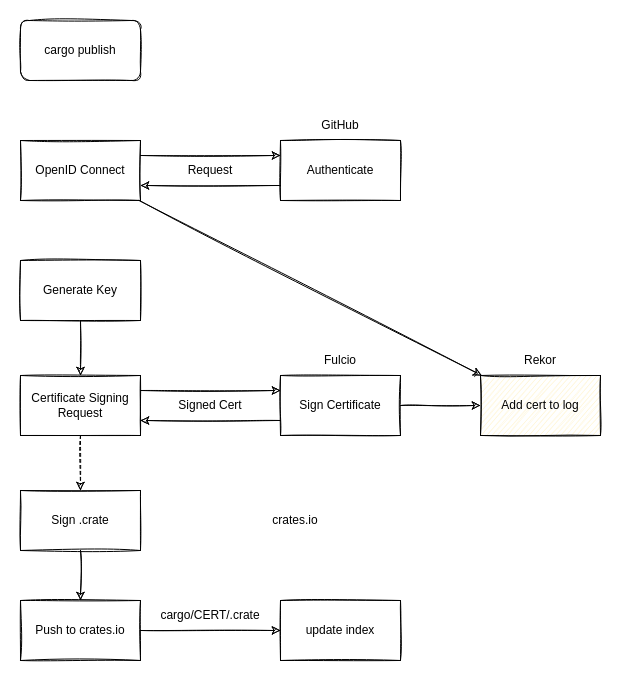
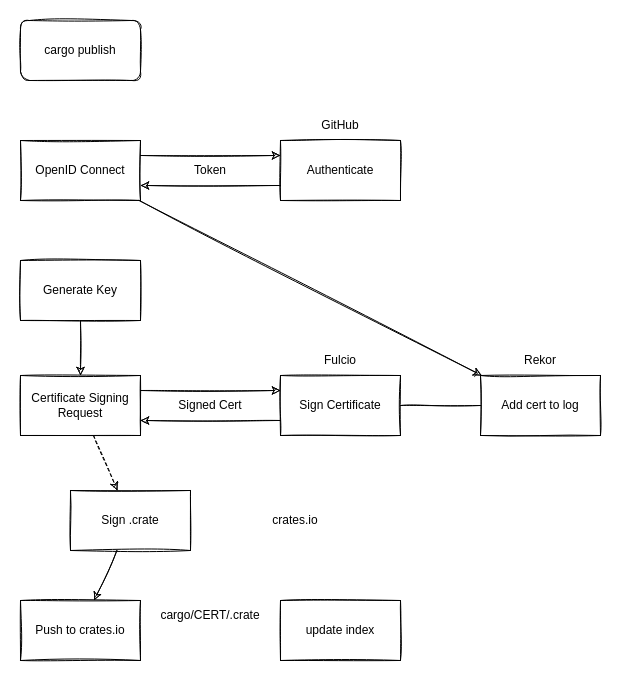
  <mxCell id="0" />
  <mxCell id="1" parent="0" />
  <mxCell id="2" value="cargo publish" style="whiteSpace=wrap;html=1;sketch=1;rounded=1;" vertex="1" parent="1"><mxGeometry x="20" y="20" width="120" height="60" as="geometry" /></mxCell>
  <mxCell id="3" value="OpenID Connect" style="rounded=0;whiteSpace=wrap;html=1;sketch=1;" vertex="1" parent="1"><mxGeometry x="20" y="140" width="120" height="60" as="geometry" /></mxCell>
  <mxCell id="4" value="Certificate Signing Request" style="rounded=0;whiteSpace=wrap;html=1;sketch=1;" vertex="1" parent="1"><mxGeometry x="20" y="375" width="120" height="60" as="geometry" /></mxCell>
  <mxCell id="5" value="Sign Certificate" style="rounded=0;whiteSpace=wrap;html=1;sketch=1;" vertex="1" parent="1"><mxGeometry x="280" y="375" width="120" height="60" as="geometry" /></mxCell>
- <mxCell id="6" value="Add cert to log" style="rounded=0;whiteSpace=wrap;html=1;sketch=1;fillColor=#fff2cc;" vertex="1" parent="1"><mxGeometry x="480" y="375" width="120" height="60" as="geometry" /></mxCell>
+ <mxCell id="6" value="Add cert to log" style="rounded=0;whiteSpace=wrap;html=1;sketch=1;" vertex="1" parent="1"><mxGeometry x="480" y="375" width="120" height="60" as="geometry" /></mxCell>
  <mxCell id="7" value="Authenticate" style="rounded=0;whiteSpace=wrap;html=1;sketch=1;" vertex="1" parent="1"><mxGeometry x="280" y="140" width="120" height="60" as="geometry" /></mxCell>
  <mxCell id="8" value="" style="endArrow=classic;html=1;rounded=0;sketch=1;exitX=1;exitY=0.25;exitDx=0;exitDy=0;entryX=0;entryY=0.25;entryDx=0;entryDy=0;" edge="1" parent="1" source="3" target="7"><mxGeometry width="50" height="50" relative="1" as="geometry"><mxPoint x="220" y="375" as="sourcePoint" /><mxPoint x="270" y="325" as="targetPoint" /></mxGeometry></mxCell>
  <mxCell id="9" value="" style="endArrow=classic;html=1;rounded=0;sketch=1;exitX=0;exitY=0.75;exitDx=0;exitDy=0;entryX=1;entryY=0.75;entryDx=0;entryDy=0;" edge="1" parent="1" source="7" target="3"><mxGeometry width="50" height="50" relative="1" as="geometry"><mxPoint x="190" y="389.5" as="sourcePoint" /><mxPoint x="270" y="389.5" as="targetPoint" /></mxGeometry></mxCell>
- <mxCell id="10" value="Request" style="text;html=1;strokeColor=none;fillColor=none;align=center;verticalAlign=middle;whiteSpace=wrap;rounded=0;sketch=1;" vertex="1" parent="1"><mxGeometry x="180" y="155" width="60" height="30" as="geometry" /></mxCell>
+ <mxCell id="10" value="Token" style="text;html=1;strokeColor=none;fillColor=none;align=center;verticalAlign=middle;whiteSpace=wrap;rounded=0;sketch=1;" vertex="1" parent="1"><mxGeometry x="180" y="155" width="60" height="30" as="geometry" /></mxCell>
  <mxCell id="11" value="GitHub" style="text;html=1;strokeColor=none;fillColor=none;align=center;verticalAlign=middle;whiteSpace=wrap;rounded=0;sketch=1;" vertex="1" parent="1"><mxGeometry x="310" y="110" width="60" height="30" as="geometry" /></mxCell>
- <mxCell id="12" value="Sign .crate" style="rounded=0;whiteSpace=wrap;html=1;sketch=1;" vertex="1" parent="1"><mxGeometry x="20" y="490" width="120" height="60" as="geometry" /></mxCell>
+ <mxCell id="12" value="Sign .crate" style="rounded=0;whiteSpace=wrap;html=1;sketch=1;" vertex="1" parent="1"><mxGeometry x="70" y="490" width="120" height="60" as="geometry" /></mxCell>
  <mxCell id="13" value="Push to crates.io" style="rounded=0;whiteSpace=wrap;html=1;sketch=1;" vertex="1" parent="1"><mxGeometry x="20" y="600" width="120" height="60" as="geometry" /></mxCell>
  <mxCell id="14" value="update index" style="rounded=0;whiteSpace=wrap;html=1;sketch=1;" vertex="1" parent="1"><mxGeometry x="280" y="600" width="120" height="60" as="geometry" /></mxCell>
  <mxCell id="15" value="crates.io" style="text;html=1;strokeColor=none;fillColor=none;align=center;verticalAlign=middle;whiteSpace=wrap;rounded=0;sketch=1;" vertex="1" parent="1"><mxGeometry x="265" y="505" width="60" height="30" as="geometry" /></mxCell>
  <mxCell id="16" value="" style="endArrow=classic;html=1;rounded=0;sketch=1;entryX=0;entryY=0.25;entryDx=0;entryDy=0;exitX=1;exitY=0.25;exitDx=0;exitDy=0;" edge="1" parent="1" target="5"><mxGeometry width="50" height="50" relative="1" as="geometry"><mxPoint x="140" y="390" as="sourcePoint" /><mxPoint x="-260" y="435" as="targetPoint" /></mxGeometry></mxCell>
  <mxCell id="17" value="Fulcio" style="text;html=1;strokeColor=none;fillColor=none;align=center;verticalAlign=middle;whiteSpace=wrap;rounded=0;sketch=1;" vertex="1" parent="1"><mxGeometry x="310" y="345" width="60" height="30" as="geometry" /></mxCell>
  <mxCell id="18" value="Generate Key" style="rounded=0;whiteSpace=wrap;html=1;sketch=1;" vertex="1" parent="1"><mxGeometry x="20" y="260" width="120" height="60" as="geometry" /></mxCell>
  <mxCell id="19" value="" style="endArrow=classic;html=1;rounded=0;sketch=1;" edge="1" parent="1" source="3" target="6"><mxGeometry width="50" height="50" relative="1" as="geometry"><mxPoint x="90" y="90" as="sourcePoint" /><mxPoint x="90" y="150" as="targetPoint" /></mxGeometry></mxCell>
  <mxCell id="20" value="" style="endArrow=classic;html=1;rounded=0;sketch=1;exitX=0;exitY=0.75;exitDx=0;exitDy=0;entryX=1;entryY=0.75;entryDx=0;entryDy=0;" edge="1" parent="1" source="5"><mxGeometry width="50" height="50" relative="1" as="geometry"><mxPoint x="240" y="585" as="sourcePoint" /><mxPoint x="140" y="420" as="targetPoint" /></mxGeometry></mxCell>
  <mxCell id="21" value="Signed Cert" style="text;html=1;strokeColor=none;fillColor=none;align=center;verticalAlign=middle;whiteSpace=wrap;rounded=0;sketch=1;" vertex="1" parent="1"><mxGeometry x="170" y="390" width="80" height="30" as="geometry" /></mxCell>
  <mxCell id="22" value="" style="endArrow=classic;html=1;rounded=0;sketch=1;" edge="1" parent="1" source="18" target="4"><mxGeometry width="50" height="50" relative="1" as="geometry"><mxPoint x="90" y="210" as="sourcePoint" /><mxPoint y="350" as="targetPoint" x="-20" /></mxGeometry></mxCell>
  <mxCell id="23" value="" style="endArrow=classic;html=1;rounded=0;sketch=1;dashed=1;" edge="1" parent="1" source="4" target="12"><mxGeometry width="50" height="50" relative="1" as="geometry"><mxPoint x="90" y="330" as="sourcePoint" /><mxPoint x="90" y="385" as="targetPoint" /></mxGeometry></mxCell>
  <mxCell id="24" value="" style="endArrow=classic;html=1;rounded=0;sketch=1;" edge="1" parent="1" source="12" target="13"><mxGeometry width="50" height="50" relative="1" as="geometry"><mxPoint x="90" y="445" as="sourcePoint" /><mxPoint x="90" y="500" as="targetPoint" /></mxGeometry></mxCell>
  <mxCell id="25" value="cargo/CERT/.crate" style="text;html=1;strokeColor=none;fillColor=none;align=center;verticalAlign=middle;whiteSpace=wrap;rounded=0;sketch=1;" vertex="1" parent="1"><mxGeometry x="170" y="600" width="80" height="30" as="geometry" /></mxCell>
- <mxCell id="26" value="" style="endArrow=classic;html=1;rounded=0;sketch=1;" edge="1" parent="1" source="13" target="14"><mxGeometry width="50" height="50" relative="1" as="geometry"><mxPoint x="150" y="600" as="sourcePoint" /><mxPoint x="290" y="600" as="targetPoint" /></mxGeometry></mxCell>
  <mxCell id="27" value="Rekor" style="text;html=1;strokeColor=none;fillColor=none;align=center;verticalAlign=middle;whiteSpace=wrap;rounded=0;sketch=1;" vertex="1" parent="1"><mxGeometry x="510" y="345" width="60" height="30" as="geometry" /></mxCell>
- <mxCell id="28" value="" style="endArrow=classic;html=1;rounded=0;sketch=1;" edge="1" parent="1" source="5" target="6"><mxGeometry width="50" height="50" relative="1" as="geometry"><mxPoint x="440" y="519.5" as="sourcePoint" /><mxPoint x="580" y="519.5" as="targetPoint" /></mxGeometry></mxCell>
+ <mxCell id="28" value="" style="endArrow=none;html=1;rounded=0;sketch=1;" edge="1" parent="1" source="5" target="6"><mxGeometry width="50" height="50" relative="1" as="geometry"><mxPoint x="440" y="519.5" as="sourcePoint" /><mxPoint x="580" y="519.5" as="targetPoint" /></mxGeometry></mxCell>
